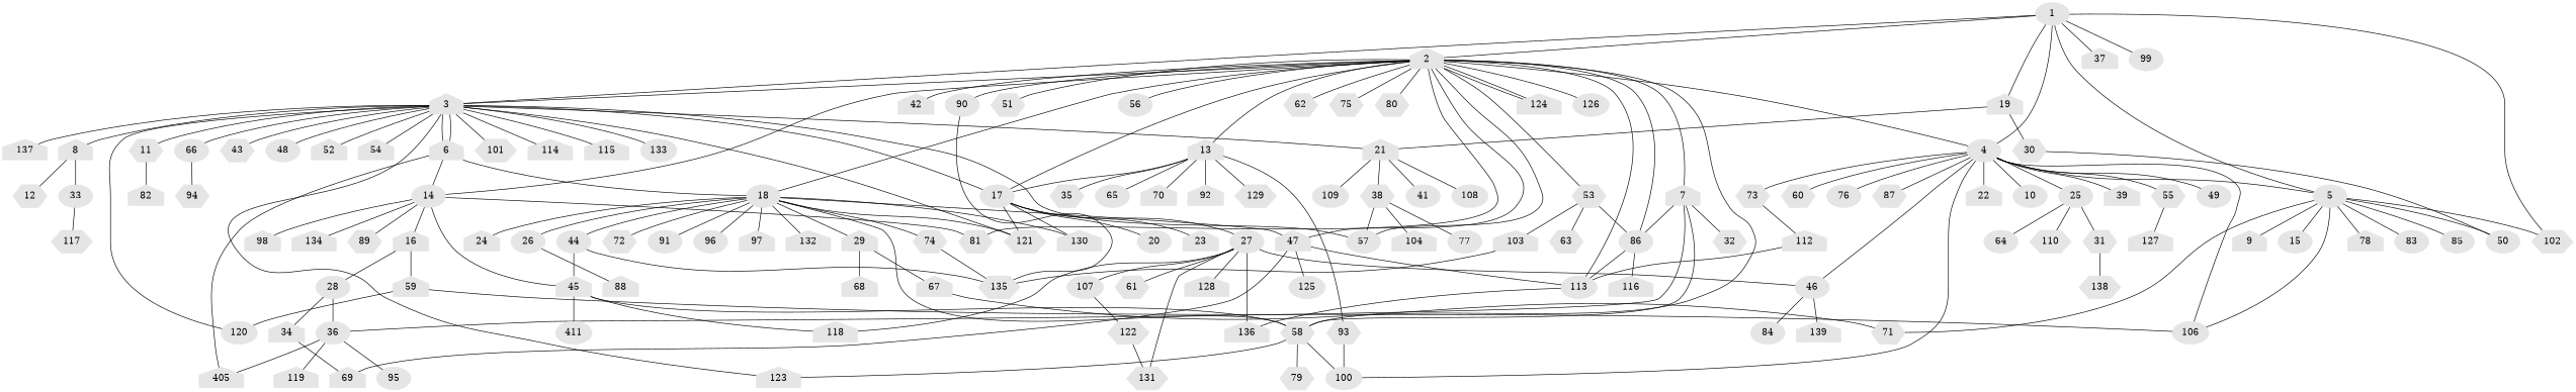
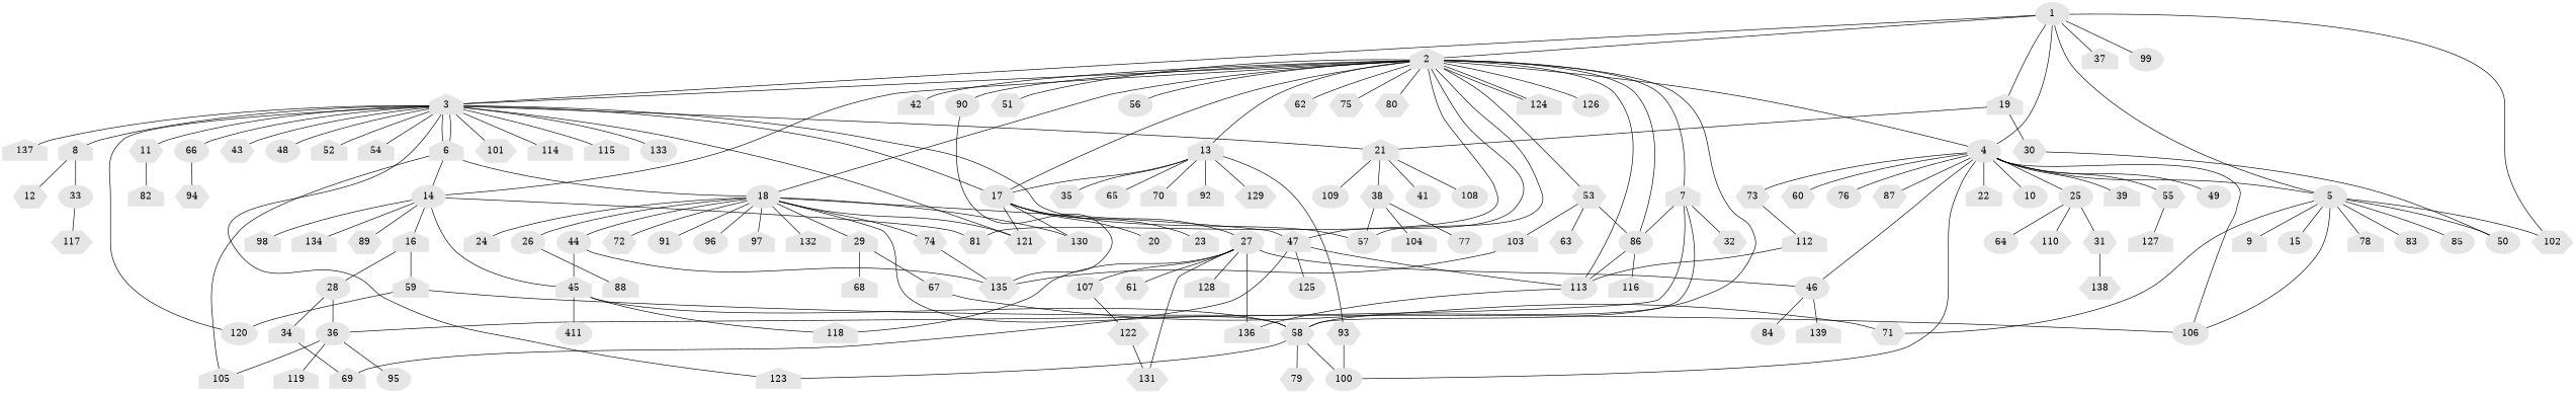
  graph {
    node [color=gray90 shape=house style=filled]
    1 [shape=ellipse]
    2
    3
    4 [shape=ellipse]
    5 [shape=ellipse]
    19
    37
    99 [shape=ellipse]
    102 [shape=hexagon]
    7
    13
    14 [shape=ellipse]
    17 [shape=ellipse]
    18 [shape=ellipse]
    42
    47
    51 [shape=hexagon]
    53 [shape=hexagon]
    56 [shape=ellipse]
    57 [shape=ellipse]
    58 [shape=hexagon]
    62 [shape=hexagon]
    75 [shape=hexagon]
    80 [shape=hexagon]
    81 [shape=hexagon]
    86 [shape=ellipse]
    90 [shape=ellipse]
    113 [shape=ellipse]
    124
    126 [shape=ellipse]
    6
    8
    11 [shape=hexagon]
    21
    43 [shape=hexagon]
    48 [shape=ellipse]
    52
    54
    66 [shape=ellipse]
    101 [shape=hexagon]
    114
    115
    120 [shape=ellipse]
    121 [shape=hexagon]
    123
    133 [shape=ellipse]
    137
    10 [shape=ellipse]
    22
    25 [shape=ellipse]
    39
    46 [shape=ellipse]
    49 [shape=ellipse]
    55 [shape=hexagon]
    60 [shape=hexagon]
    73 [shape=hexagon]
    76 [shape=ellipse]
    87 [shape=hexagon]
    100 [shape=ellipse]
    106 [shape=ellipse]
    9
    15 [shape=ellipse]
    50 [shape=ellipse]
    71 [shape=hexagon]
    78
    83 [shape=ellipse]
    85 [shape=ellipse]
    30 [shape=hexagon]
    32 [shape=hexagon]
    36 [shape=ellipse]
    35 [shape=hexagon]
    65 [shape=ellipse]
    70
    92
    93 [shape=hexagon]
    129 [shape=hexagon]
    16
    45
    89 [shape=hexagon]
    98
    134
    20 [shape=ellipse]
    23
    27 [shape=ellipse]
    130
    24
    26 [shape=ellipse]
    29
    44 [shape=ellipse]
    72 [shape=hexagon]
    74 [shape=hexagon]
    91 [shape=ellipse]
    96 [shape=ellipse]
    97
    132
    69
    125 [shape=ellipse]
    63 [shape=hexagon]
    103
    79 [shape=hexagon]
    116
    135 [shape=hexagon]
    136
-   105 [label=405]
+   105
    12 [shape=hexagon]
    33 [shape=ellipse]
    82
    38 [shape=hexagon]
    41 [shape=ellipse]
    108 [shape=ellipse]
    109 [shape=ellipse]
    94 [shape=hexagon]
    31 [shape=hexagon]
    64 [shape=ellipse]
    110 [shape=hexagon]
    84 [shape=ellipse]
    139
    127
    112
    95 [shape=ellipse]
    119
    117 [shape=hexagon]
    28 [shape=ellipse]
    59
    118
    n126 [label=411 shape=ellipse]
    34
    61 [shape=hexagon]
    107 [shape=ellipse]
    128
    131 [shape=hexagon]
    88
    67
    68
    77 [shape=ellipse]
    104
    138 [shape=hexagon]
    122 [shape=hexagon]
    1 -- 2
    1 -- 3
    1 -- 4
    1 -- 5
    1 -- 19
    1 -- 37
    1 -- 99
    1 -- 102
    2 -- 3
    2 -- 4
    2 -- 7
    2 -- 13
    2 -- 14
    2 -- 17
    2 -- 18
    2 -- 42
    2 -- 47
    2 -- 51
    2 -- 53
    2 -- 56
    2 -- 57
    2 -- 58
    2 -- 62
    2 -- 75
    2 -- 80
    2 -- 81
    2 -- 86
    2 -- 90
    2 -- 113
    2 -- 124
    2 -- 124
    2 -- 126
    3 -- 17
    3 -- 57
    3 -- 6
    3 -- 6
    3 -- 8
    3 -- 11
    3 -- 21
    3 -- 43
    3 -- 48
    3 -- 52
    3 -- 54
    3 -- 66
    3 -- 101
    3 -- 114
    3 -- 115
    3 -- 120
    3 -- 121
    3 -- 123
    3 -- 133
    3 -- 137
    4 -- 5
    4 -- 10
    4 -- 22
    4 -- 25
    4 -- 39
    4 -- 46
    4 -- 49
    4 -- 55
    4 -- 60
    4 -- 73
    4 -- 76
    4 -- 87
    4 -- 100
    4 -- 106
    5 -- 102
    5 -- 106
    5 -- 9
    5 -- 15
    5 -- 50
    5 -- 71
    5 -- 78
    5 -- 83
    5 -- 85
    19 -- 21
    19 -- 30
    7 -- 58
    7 -- 86
    7 -- 32
    7 -- 36
    13 -- 17
    13 -- 35
    13 -- 65
    13 -- 70
    13 -- 92
    13 -- 93
    13 -- 129
    14 -- 81
    14 -- 16
    14 -- 45
    14 -- 89
    14 -- 98
    14 -- 134
    17 -- 121
    17 -- 20
    17 -- 23
    17 -- 27
    17 -- 130
    18 -- 47
    18 -- 58
    18 -- 121
    18 -- 130
    18 -- 24
    18 -- 26
    18 -- 29
    18 -- 44
    18 -- 72
    18 -- 74
    18 -- 91
    18 -- 96
    18 -- 97
    18 -- 132
    47 -- 113
    47 -- 69
    47 -- 125
    53 -- 86
    53 -- 63
    53 -- 103
    58 -- 123
    58 -- 100
    58 -- 79
    86 -- 113
    86 -- 116
    90 -- 135
    113 -- 136
    6 -- 14
    6 -- 18
    6 -- 105
    8 -- 12
    8 -- 33
    11 -- 82
    21 -- 38
    21 -- 41
    21 -- 108
    21 -- 109
    66 -- 94
    25 -- 31
    25 -- 64
    25 -- 110
    46 -- 84
    46 -- 139
    55 -- 127
    73 -- 112
    30 -- 50
    36 -- 105
    36 -- 95
    36 -- 119
    93 -- 100
    16 -- 28
    16 -- 59
    45 -- 58
    45 -- 118
    45 -- n126
    27 -- 46
    27 -- 136
    27 -- 118
    27 -- 61
    27 -- 107
    27 -- 128
    27 -- 131
    26 -- 88
    29 -- 67
    29 -- 68
    44 -- 45
    44 -- 135
    74 -- 135
    103 -- 135
    33 -- 117
    38 -- 57
    38 -- 77
    38 -- 104
    31 -- 138
    112 -- 113
    28 -- 36
    28 -- 34
    59 -- 120
    59 -- 106
    34 -- 69
    107 -- 122
    67 -- 71
    122 -- 131
  }
